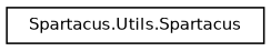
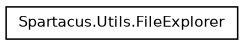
  digraph {
    rankdir=LR
-   n1 [color=black fillcolor=white fontname=Helvetica fontsize=10 height=0.2 label="Spartacus.Utils.Spartacus" shape=record style=filled width=0.4]
+   n1 [color=black fillcolor=white fontname=Helvetica fontsize=10 height=0.2 label="Spartacus.Utils.FileExplorer" shape=record style=filled width=0.4]
  }
